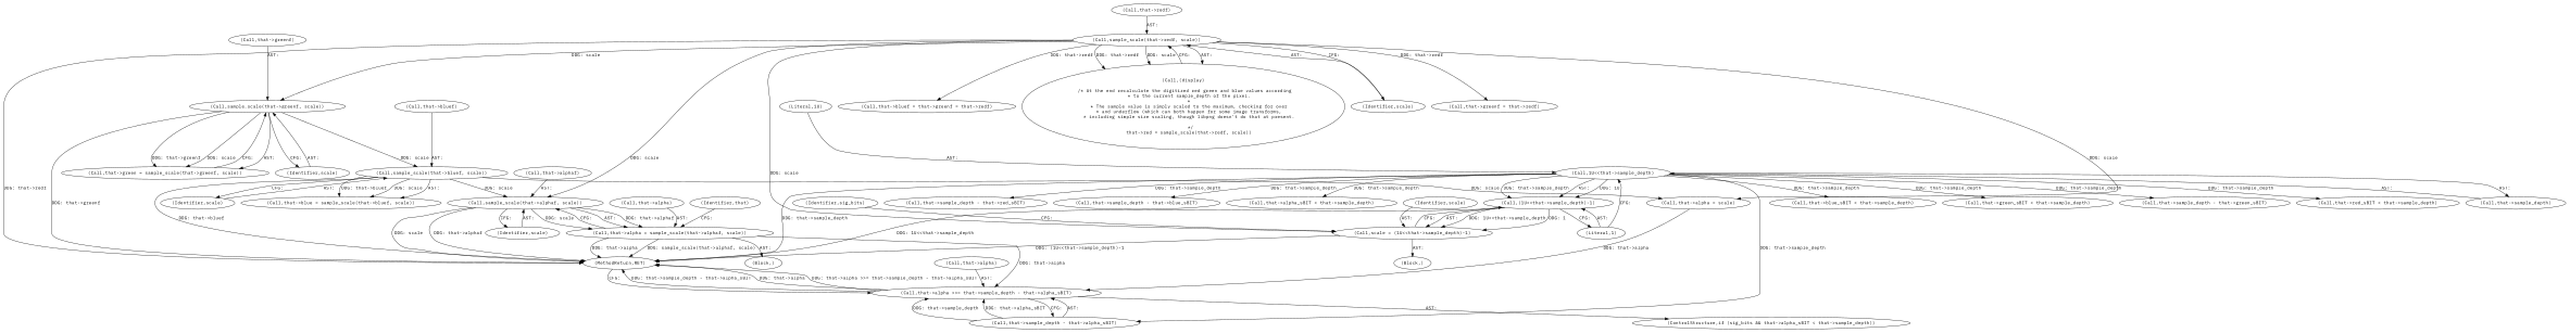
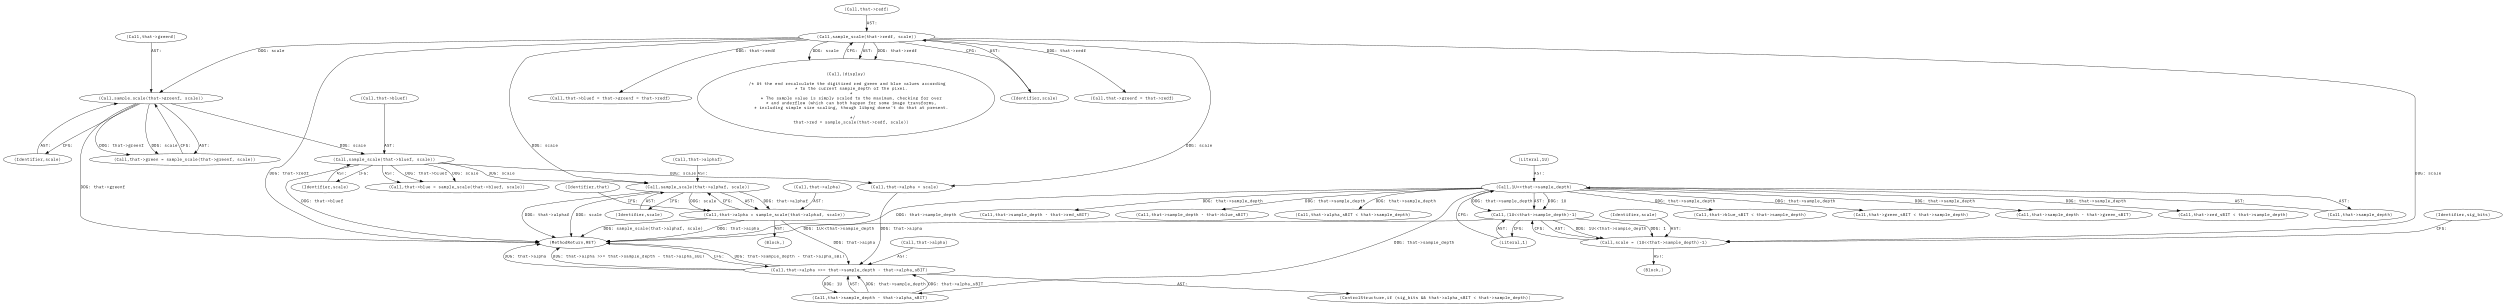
  digraph {
    fontname="IBM Plex Mono"
    node [fontname="IBM Plex Mono"]
    edge [fontname="IBM Plex Mono"]
    n1 [label="(Call,sample_scale(that->alphaf, scale))"]
    n2 [label="(Call,that->alpha = sample_scale(that->alphaf, scale))"]
    n3 [label="(MethodReturn,RET)"]
    n4 [label="(Identifier,scale)"]
    n5 [label="(Call,that->alpha >>= that->sample_depth - that->alpha_sBIT)"]
    n6 [label="(Block,)"]
    n7 [label="(Call,sample_scale(that->bluef, scale))"]
    n8 [label="(Identifier,scale)"]
    n9 [label="(Call,that->blue = sample_scale(that->bluef, scale))"]
    n10 [label="(Call,that->alpha = scale)"]
    n11 [label="(Call,sample_scale(that->greenf, scale))"]
    n12 [label="(Call,that->green = sample_scale(that->greenf, scale))"]
    n13 [label="(Identifier,scale)"]
    n14 [label="(Call,sample_scale(that->redf, scale))"]
    n15 [label="(Call,that->bluef = that->greenf = that->redf)"]
    n16 [label="(Call,(display)\n\n /* At the end recalculate the digitized red green and blue values according\n    * to the current sample_depth of the pixel.\n    *\n    * The sample value is simply scaled to the maximum, checking for over\n    * and underflow (which can both happen for some image transforms,\n    * including simple size scaling, though libpng doesn't do that at present.\n\n     */\n    that->red = sample_scale(that->redf, scale))"]
    n17 [label="(Identifier,scale)"]
    n18 [label="(Call,that->greenf = that->redf)"]
    n19 [label="(Call,scale = (1U<<that->sample_depth)-1)"]
    n20 [label="(Call,(1U<<that->sample_depth)-1)"]
    n21 [label="(Block,)"]
    n22 [label="(Literal,1)"]
    n23 [label="(Call,1U<<that->sample_depth)"]
    n24 [label="(Call,that->blue_sBIT < that->sample_depth)"]
    n25 [label="(Call,that->green_sBIT < that->sample_depth)"]
    n26 [label="(Call,that->sample_depth - that->green_sBIT)"]
    n27 [label="(Call,that->red_sBIT < that->sample_depth)"]
    n28 [label="(Call,that->sample_depth)"]
    n29 [label="(Call,that->sample_depth - that->alpha_sBIT)"]
    n30 [label="(Call,that->sample_depth - that->red_sBIT)"]
    n31 [label="(Call,that->sample_depth - that->blue_sBIT)"]
    n32 [label="(Call,that->alpha_sBIT < that->sample_depth)"]
    n33 [label="(ControlStructure,if (sig_bits && that->alpha_sBIT < that->sample_depth))"]
    n34 [label="(Call,that->alphaf)"]
    n35 [label="(Call,that->alpha)"]
    n36 [label="(Identifier,that)"]
    n37 [label="(Call,that->alpha)"]
    n38 [label="(Literal,1U)"]
    n39 [label="(Call,that->redf)"]
    n40 [label="(Identifier,sig_bits)"]
    n41 [label="(Call,that->bluef)"]
    n42 [label="(Call,that->greenf)"]
    n43 [label="(Identifier,scale)"]
    n1 -> n2 [label="AST: "]
    n1 -> n2 [label="DDG: that->alphaf"]
    n1 -> n2 [label="DDG: scale"]
    n1 -> n3 [label="DDG: scale"]
    n1 -> n3 [label="DDG: that->alphaf"]
    n1 -> n4 [label="CFG: "]
    n2 -> n1 [label="CFG: "]
    n2 -> n3 [label="DDG: sample_scale(that->alphaf, scale)"]
    n2 -> n3 [label="DDG: that->alpha"]
    n2 -> n5 [label="DDG: that->alpha"]
    n2 -> n6 [label="AST: "]
    n3 -> n5 [label="CFG: "]
    n4 -> n1 [label="AST: "]
    n5 -> n3 [label="DDG: that->sample_depth - that->alpha_sBIT"]
    n5 -> n3 [label="DDG: that->alpha"]
    n5 -> n3 [label="DDG: that->alpha >>= that->sample_depth - that->alpha_sBIT"]
-   n5 -> n29 [label="CFG: "]
+   n5 -> n29 [label="DDG: 1U"]
    n5 -> n33 [label="AST: "]
    n7 -> n1 [label="DDG: scale"]
    n7 -> n3 [label="DDG: that->bluef"]
    n7 -> n8 [label="CFG: "]
    n7 -> n9 [label="AST: "]
    n7 -> n9 [label="DDG: that->bluef"]
    n7 -> n9 [label="DDG: scale"]
    n7 -> n10 [label="DDG: scale"]
    n8 -> n7 [label="AST: "]
    n10 -> n5 [label="DDG: that->alpha"]
    n11 -> n3 [label="DDG: that->greenf"]
    n11 -> n7 [label="DDG: scale"]
    n11 -> n12 [label="AST: "]
    n11 -> n12 [label="DDG: that->greenf"]
    n11 -> n12 [label="DDG: scale"]
    n11 -> n13 [label="CFG: "]
    n12 -> n11 [label="CFG: "]
    n13 -> n11 [label="AST: "]
    n14 -> n1 [label="DDG: scale"]
    n14 -> n3 [label="DDG: that->redf"]
    n14 -> n10 [label="DDG: scale"]
    n14 -> n11 [label="DDG: scale"]
    n14 -> n15 [label="DDG: that->redf"]
    n14 -> n16 [label="AST: "]
    n14 -> n16 [label="DDG: that->redf"]
    n14 -> n16 [label="DDG: scale"]
    n14 -> n17 [label="CFG: "]
    n14 -> n18 [label="DDG: that->redf"]
    n14 -> n19 [label="DDG: scale"]
    n16 -> n14 [label="CFG: "]
    n17 -> n14 [label="AST: "]
-   n19 -> n3 [label="DDG: (1U<<that->sample_depth)-1"]
    n19 -> n20 [label="CFG: "]
    n19 -> n21 [label="AST: "]
    n20 -> n3 [label="DDG: 1U<<that->sample_depth"]
    n20 -> n19 [label="AST: "]
    n20 -> n19 [label="DDG: 1U<<that->sample_depth"]
    n20 -> n19 [label="DDG: 1"]
    n20 -> n22 [label="CFG: "]
    n22 -> n20 [label="AST: "]
    n22 -> n23 [label="CFG: "]
    n23 -> n3 [label="DDG: that->sample_depth"]
    n23 -> n20 [label="AST: "]
    n23 -> n20 [label="DDG: 1U"]
    n23 -> n20 [label="DDG: that->sample_depth"]
    n23 -> n24 [label="DDG: that->sample_depth"]
    n23 -> n25 [label="DDG: that->sample_depth"]
    n23 -> n26 [label="DDG: that->sample_depth"]
    n23 -> n27 [label="DDG: that->sample_depth"]
    n23 -> n28 [label="AST: "]
    n23 -> n29 [label="DDG: that->sample_depth"]
    n23 -> n30 [label="DDG: that->sample_depth"]
    n23 -> n31 [label="DDG: that->sample_depth"]
    n23 -> n32 [label="DDG: that->sample_depth"]
    n28 -> n23 [label="AST: "]
    n29 -> n5 [label="AST: "]
    n29 -> n5 [label="DDG: that->sample_depth"]
    n29 -> n5 [label="DDG: that->alpha_sBIT"]
    n34 -> n1 [label="AST: "]
    n35 -> n2 [label="AST: "]
    n36 -> n2 [label="CFG: "]
    n37 -> n5 [label="AST: "]
    n38 -> n23 [label="AST: "]
    n39 -> n14 [label="AST: "]
    n40 -> n19 [label="CFG: "]
    n41 -> n7 [label="AST: "]
    n42 -> n11 [label="AST: "]
    n43 -> n19 [label="AST: "]
  }
